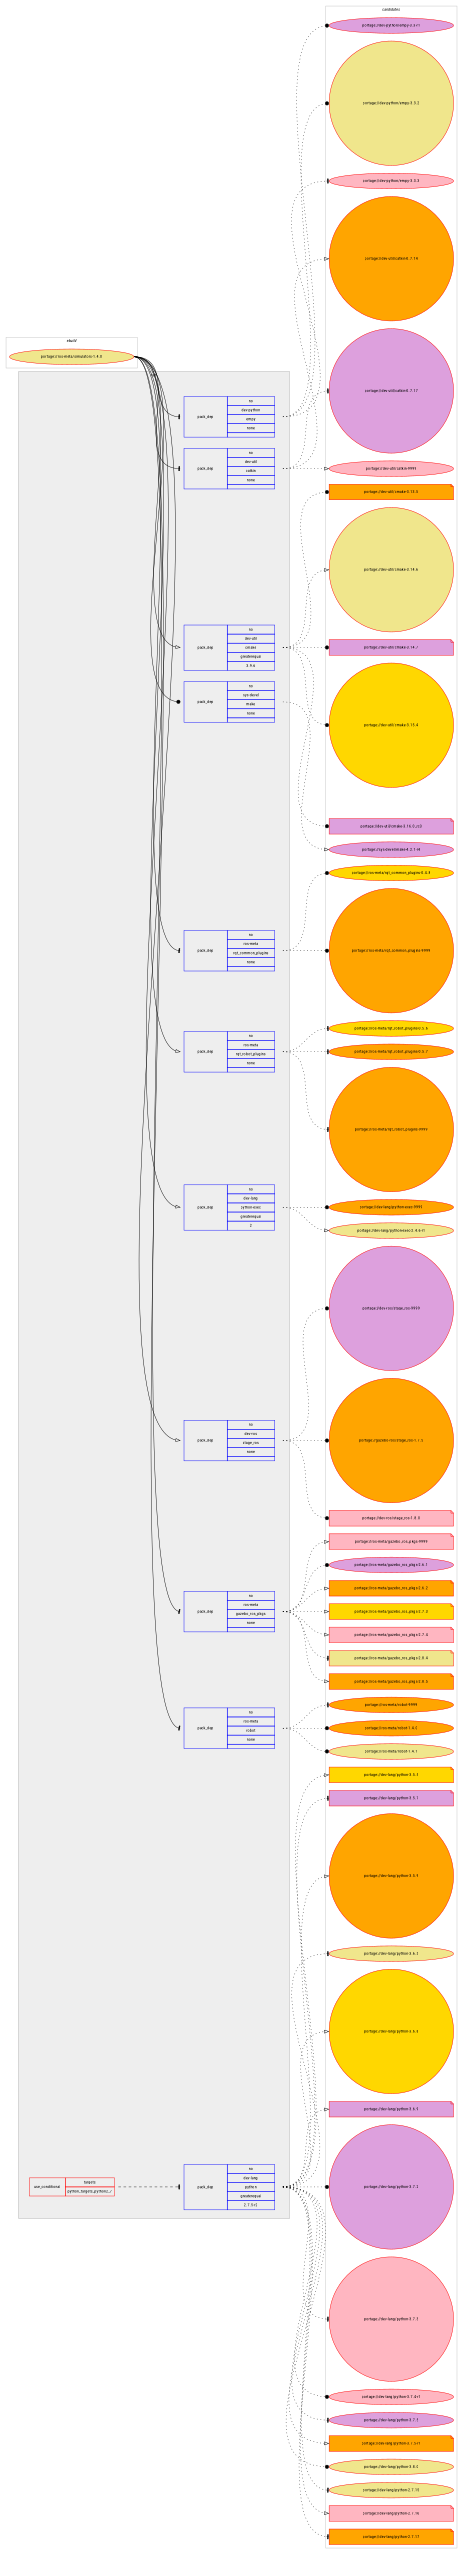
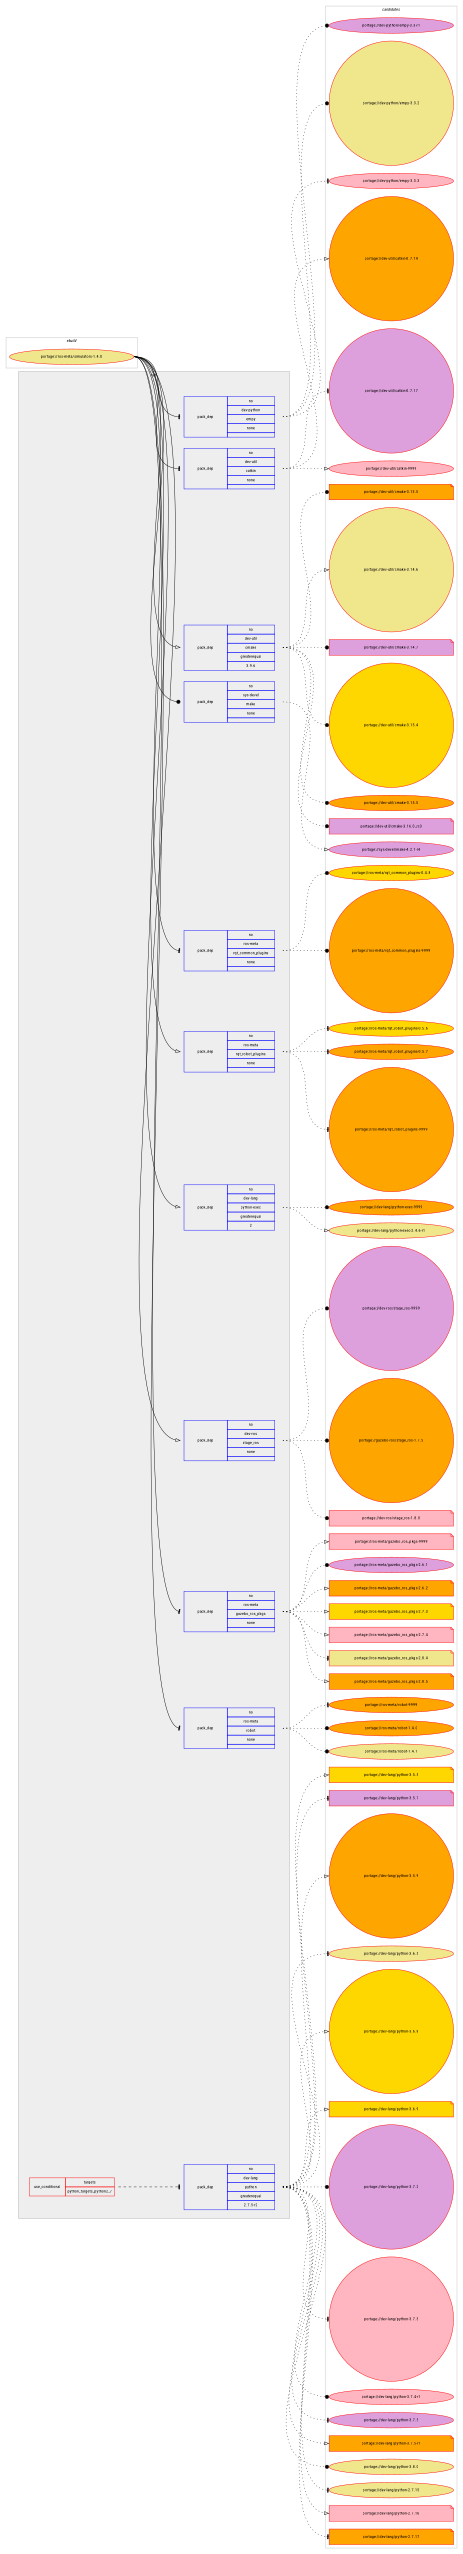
  digraph {
    compound=true
    concentrate=true
    fontname="Roboto Condensed"
    fontsize=10
    newrank=true
    rankdir=LR
    ranksep=1.5
    node [color=red fillcolor=orange fontname="Roboto Condensed" fontsize=10 shape=ellipse style=filled]
    edge [arrowhead=onormal fontname="Roboto Condensed" headport=w style=dotted tailport=e weight=100]
    n1 [fillcolor=khaki label="portage://ros-meta/simulators-1.4.0" width=4]
    n2 [color=blue label=<<TABLE BORDER="0" CELLBORDER="1" CELLSPACING="0" CELLPADDING="4" WIDTH="220"><TR><TD ROWSPAN="6" CELLPADDING="30">pack_dep</TD></TR><TR><TD WIDTH="110">no</TD></TR><TR><TD>dev-python</TD></TR><TR><TD>empy</TD></TR><TR><TD>none</TD></TR><TR><TD></TD></TR></TABLE>> shape=none fillcolor="" style=""]
    n3 [color=blue label=<<TABLE BORDER="0" CELLBORDER="1" CELLSPACING="0" CELLPADDING="4" WIDTH="220"><TR><TD ROWSPAN="6" CELLPADDING="30">pack_dep</TD></TR><TR><TD WIDTH="110">no</TD></TR><TR><TD>dev-util</TD></TR><TR><TD>catkin</TD></TR><TR><TD>none</TD></TR><TR><TD></TD></TR></TABLE>> shape=none fillcolor="" style=""]
    n4 [color=blue label=<<TABLE BORDER="0" CELLBORDER="1" CELLSPACING="0" CELLPADDING="4" WIDTH="220"><TR><TD ROWSPAN="6" CELLPADDING="30">pack_dep</TD></TR><TR><TD WIDTH="110">no</TD></TR><TR><TD>dev-util</TD></TR><TR><TD>cmake</TD></TR><TR><TD>greaterequal</TD></TR><TR><TD>3.9.6</TD></TR></TABLE>> shape=none fillcolor="" style=""]
    n5 [color=blue label=<<TABLE BORDER="0" CELLBORDER="1" CELLSPACING="0" CELLPADDING="4" WIDTH="220"><TR><TD ROWSPAN="6" CELLPADDING="30">pack_dep</TD></TR><TR><TD WIDTH="110">no</TD></TR><TR><TD>sys-devel</TD></TR><TR><TD>make</TD></TR><TR><TD>none</TD></TR><TR><TD></TD></TR></TABLE>> shape=none fillcolor="" style=""]
    n6 [color=blue label=<<TABLE BORDER="0" CELLBORDER="1" CELLSPACING="0" CELLPADDING="4" WIDTH="220"><TR><TD ROWSPAN="6" CELLPADDING="30">pack_dep</TD></TR><TR><TD WIDTH="110">no</TD></TR><TR><TD>dev-lang</TD></TR><TR><TD>python</TD></TR><TR><TD>greaterequal</TD></TR><TR><TD>2.7.5-r2</TD></TR></TABLE>> shape=none fillcolor="" style=""]
    n7 [label=<<TABLE BORDER="0" CELLBORDER="1" CELLSPACING="0" CELLPADDING="4"><TR><TD ROWSPAN="3" CELLPADDING="10">use_conditional</TD></TR><TR><TD>targets</TD></TR><TR><TD>python_targets_python2_7</TD></TR></TABLE>> shape=none fillcolor="" style=""]
    n8 [color=blue label=<<TABLE BORDER="0" CELLBORDER="1" CELLSPACING="0" CELLPADDING="4" WIDTH="220"><TR><TD ROWSPAN="6" CELLPADDING="30">pack_dep</TD></TR><TR><TD WIDTH="110">no</TD></TR><TR><TD>ros-meta</TD></TR><TR><TD>rqt_robot_plugins</TD></TR><TR><TD>none</TD></TR><TR><TD></TD></TR></TABLE>> shape=none fillcolor="" style=""]
    n9 [color=blue label=<<TABLE BORDER="0" CELLBORDER="1" CELLSPACING="0" CELLPADDING="4" WIDTH="220"><TR><TD ROWSPAN="6" CELLPADDING="30">pack_dep</TD></TR><TR><TD WIDTH="110">no</TD></TR><TR><TD>dev-lang</TD></TR><TR><TD>python-exec</TD></TR><TR><TD>greaterequal</TD></TR><TR><TD>2</TD></TR></TABLE>> shape=none fillcolor="" style=""]
    n10 [color=blue label=<<TABLE BORDER="0" CELLBORDER="1" CELLSPACING="0" CELLPADDING="4" WIDTH="220"><TR><TD ROWSPAN="6" CELLPADDING="30">pack_dep</TD></TR><TR><TD WIDTH="110">no</TD></TR><TR><TD>dev-ros</TD></TR><TR><TD>stage_ros</TD></TR><TR><TD>none</TD></TR><TR><TD></TD></TR></TABLE>> shape=none fillcolor="" style=""]
    n11 [color=blue label=<<TABLE BORDER="0" CELLBORDER="1" CELLSPACING="0" CELLPADDING="4" WIDTH="220"><TR><TD ROWSPAN="6" CELLPADDING="30">pack_dep</TD></TR><TR><TD WIDTH="110">no</TD></TR><TR><TD>ros-meta</TD></TR><TR><TD>gazebo_ros_pkgs</TD></TR><TR><TD>none</TD></TR><TR><TD></TD></TR></TABLE>> shape=none fillcolor="" style=""]
    n12 [color=blue label=<<TABLE BORDER="0" CELLBORDER="1" CELLSPACING="0" CELLPADDING="4" WIDTH="220"><TR><TD ROWSPAN="6" CELLPADDING="30">pack_dep</TD></TR><TR><TD WIDTH="110">no</TD></TR><TR><TD>ros-meta</TD></TR><TR><TD>robot</TD></TR><TR><TD>none</TD></TR><TR><TD></TD></TR></TABLE>> shape=none fillcolor="" style=""]
    n13 [color=blue label=<<TABLE BORDER="0" CELLBORDER="1" CELLSPACING="0" CELLPADDING="4" WIDTH="220"><TR><TD ROWSPAN="6" CELLPADDING="30">pack_dep</TD></TR><TR><TD WIDTH="110">no</TD></TR><TR><TD>ros-meta</TD></TR><TR><TD>rqt_common_plugins</TD></TR><TR><TD>none</TD></TR><TR><TD></TD></TR></TABLE>> shape=none fillcolor="" style=""]
    n14 [fillcolor=plum label="portage://dev-python/empy-3.3-r1" width=4]
    n15 [fillcolor=khaki label="portage://dev-python/empy-3.3.2" shape=circle width=4]
    n16 [fillcolor=lightpink label="portage://dev-python/empy-3.3.3" width=4]
    n17 [label="portage://dev-util/catkin-0.7.14" shape=circle width=4]
    n18 [fillcolor=plum label="portage://dev-util/catkin-0.7.17" shape=circle width=4]
    n19 [fillcolor=lightpink label="portage://dev-util/catkin-9999" width=4]
    n20 [label="portage://dev-util/cmake-3.13.5" shape=note width=4]
    n21 [fillcolor=khaki label="portage://dev-util/cmake-3.14.6" shape=circle width=4]
    n22 [fillcolor=plum label="portage://dev-util/cmake-3.14.7" shape=note width=4]
    n23 [fillcolor=gold label="portage://dev-util/cmake-3.15.4" shape=circle width=4]
+   n24 [label="portage://dev-util/cmake-3.15.5" width=4]
    n25 [fillcolor=plum label="portage://dev-util/cmake-3.16.0_rc3" shape=note width=4]
    n26 [fillcolor=khaki label="portage://dev-lang/python-2.7.15" width=4]
    n27 [fillcolor=lightpink label="portage://dev-lang/python-2.7.16" shape=note width=4]
    n28 [label="portage://dev-lang/python-2.7.17" shape=note width=4]
    n29 [fillcolor=gold label="portage://dev-lang/python-3.5.5" shape=note width=4]
    n30 [fillcolor=plum label="portage://dev-lang/python-3.5.7" shape=note width=4]
    n31 [label="portage://dev-lang/python-3.5.9" shape=circle width=4]
    n32 [fillcolor=khaki label="portage://dev-lang/python-3.6.5" width=4]
    n33 [fillcolor=gold label="portage://dev-lang/python-3.6.8" shape=circle width=4]
-   n34 [fillcolor=plum label="portage://dev-lang/python-3.6.9" shape=note width=4]
+   n34 [fillcolor=gold label="portage://dev-lang/python-3.6.9" shape=note width=4]
    n35 [fillcolor=plum label="portage://dev-lang/python-3.7.2" shape=circle width=4]
    n36 [fillcolor=lightpink label="portage://dev-lang/python-3.7.3" shape=circle width=4]
    n37 [fillcolor=lightpink label="portage://dev-lang/python-3.7.4-r1" width=4]
    n38 [fillcolor=plum label="portage://dev-lang/python-3.7.5" width=4]
    n39 [label="portage://dev-lang/python-3.7.5-r1" shape=note width=4]
    n40 [fillcolor=khaki label="portage://dev-lang/python-3.8.0" width=4]
    n41 [fillcolor=plum label="portage://sys-devel/make-4.2.1-r4" width=4]
    n42 [fillcolor=khaki label="portage://dev-lang/python-exec-2.4.6-r1" width=4]
    n43 [label="portage://dev-lang/python-exec-9999" width=4]
    n44 [label="portage://gazebo-ros/stage_ros-1.7.5" shape=circle width=4]
    n45 [fillcolor=lightpink label="portage://dev-ros/stage_ros-1.8.0" shape=note width=4]
    n46 [fillcolor=plum label="portage://dev-ros/stage_ros-9999" shape=circle width=4]
    n47 [fillcolor=plum label="portage://ros-meta/gazebo_ros_pkgs-2.6.1" width=4]
    n48 [label="portage://ros-meta/gazebo_ros_pkgs-2.6.2" shape=note width=4]
    n49 [fillcolor=gold label="portage://ros-meta/gazebo_ros_pkgs-2.7.3" shape=note width=4]
    n50 [fillcolor=lightpink label="portage://ros-meta/gazebo_ros_pkgs-2.7.4" shape=note width=4]
    n51 [fillcolor=khaki label="portage://ros-meta/gazebo_ros_pkgs-2.8.4" shape=note width=4]
    n52 [label="portage://ros-meta/gazebo_ros_pkgs-2.8.5" shape=note width=4]
    n53 [fillcolor=lightpink label="portage://ros-meta/gazebo_ros_pkgs-9999" shape=note width=4]
    n54 [label="portage://ros-meta/robot-1.4.0" width=4]
    n55 [fillcolor=khaki label="portage://ros-meta/robot-1.4.1" width=4]
    n56 [label="portage://ros-meta/robot-9999" width=4]
    n57 [fillcolor=gold label="portage://ros-meta/rqt_common_plugins-0.4.8" width=4]
    n58 [label="portage://ros-meta/rqt_common_plugins-9999" shape=circle width=4]
    n59 [fillcolor=gold label="portage://ros-meta/rqt_robot_plugins-0.5.6" width=4]
    n60 [label="portage://ros-meta/rqt_robot_plugins-0.5.7" width=4]
    n61 [label="portage://ros-meta/rqt_robot_plugins-9999" shape=circle width=4]
    subgraph cluster_1 {
      color=gray
      label=<<i>dependencies</i>>
      subgraph cluster_2 {
        color=gray
        fillcolor="#eeeeee"
        label=<<i>compile</i>>
        style=filled
        subgraph sub_3 {
          color=gray
          fillcolor="#eeeeee"
          label=<<i>compile</i>>
          style=filled
          n2
        }
        subgraph sub_4 {
          color=gray
          fillcolor="#eeeeee"
          label=<<i>compile</i>>
          style=filled
          n3
        }
        subgraph sub_5 {
          color=gray
          fillcolor="#eeeeee"
          label=<<i>compile</i>>
          style=filled
          n4
        }
        subgraph sub_6 {
          color=gray
          fillcolor="#eeeeee"
          label=<<i>compile</i>>
          style=filled
          n5
        }
      }
      subgraph cluster_7 {
        color=gray
        fillcolor="#eeeeee"
        label=<<i>compile and run</i>>
        style=filled
        subgraph sub_8 {
          color=gray
          fillcolor="#eeeeee"
          label=<<i>compile and run</i>>
          style=filled
          n7
          subgraph sub_9 {
            color=gray
            fillcolor="#eeeeee"
            label=<<i>compile and run</i>>
            style=filled
            n6
          }
        }
        subgraph sub_10 {
          color=gray
          fillcolor="#eeeeee"
          label=<<i>compile and run</i>>
          style=filled
          n8
        }
        subgraph sub_11 {
          color=gray
          fillcolor="#eeeeee"
          label=<<i>compile and run</i>>
          style=filled
          n9
        }
        subgraph sub_12 {
          color=gray
          fillcolor="#eeeeee"
          label=<<i>compile and run</i>>
          style=filled
          n10
        }
        subgraph sub_13 {
          color=gray
          fillcolor="#eeeeee"
          label=<<i>compile and run</i>>
          style=filled
          n11
        }
        subgraph sub_14 {
          color=gray
          fillcolor="#eeeeee"
          label=<<i>compile and run</i>>
          style=filled
          n12
        }
        subgraph sub_15 {
          color=gray
          fillcolor="#eeeeee"
          label=<<i>compile and run</i>>
          style=filled
          n13
        }
      }
      subgraph cluster_16 {
        color=gray
        fillcolor="#eeeeee"
        label=<<i>run</i>>
        style=filled
      }
    }
    subgraph cluster_17 {
      color=gray
      label=<<i>ebuild</i>>
      rank=same
      n1
    }
    subgraph cluster_18 {
      color=gray
      label=<<i>candidates</i>>
      rank=same
      subgraph sub_19 {
        color=black
        label=<<i>candidates</i>>
        nodesep=1
        rank=same
        n14
        n15
        n16
      }
      subgraph sub_20 {
        color=black
        label=<<i>candidates</i>>
        nodesep=1
        rank=same
        n17
        n18
        n19
      }
      subgraph sub_21 {
        color=black
        label=<<i>candidates</i>>
        nodesep=1
        rank=same
        n20
        n21
        n22
        n23
+       n24
        n25
      }
      subgraph sub_22 {
        color=black
        label=<<i>candidates</i>>
        nodesep=1
        rank=same
        n26
        n27
        n28
        n29
        n30
        n31
        n32
        n33
        n34
        n35
        n36
        n37
        n38
        n39
        n40
      }
      subgraph sub_23 {
        color=black
        label=<<i>candidates</i>>
        nodesep=1
        rank=same
        n41
      }
      subgraph sub_24 {
        color=black
        label=<<i>candidates</i>>
        nodesep=1
        rank=same
        n42
        n43
      }
      subgraph sub_25 {
        color=black
        label=<<i>candidates</i>>
        nodesep=1
        rank=same
        n44
        n45
        n46
      }
      subgraph sub_26 {
        color=black
        label=<<i>candidates</i>>
        nodesep=1
        rank=same
        n47
        n48
        n49
        n50
        n51
        n52
        n53
      }
      subgraph sub_27 {
        color=black
        label=<<i>candidates</i>>
        nodesep=1
        rank=same
        n54
        n55
        n56
      }
      subgraph sub_28 {
        color=black
        label=<<i>candidates</i>>
        nodesep=1
        rank=same
        n57
        n58
      }
      subgraph sub_29 {
        color=black
        label=<<i>candidates</i>>
        nodesep=1
        rank=same
        n59
        n60
        n61
      }
    }
    n1 -> n2 [arrowhead=tee style=solid weight=20]
    n1 -> n3 [arrowhead=tee style=solid weight=20]
    n1 -> n4 [style=solid weight=20]
    n1 -> n5 [arrowhead=dot style=solid weight=20]
    n1 -> n8 [style=solid weight=20]
    n1 -> n9 [style=solid weight=20]
    n1 -> n10 [style=solid weight=20]
    n1 -> n11 [arrowhead=tee style=solid weight=20]
    n1 -> n12 [arrowhead=tee style=solid weight=20]
    n1 -> n13 [arrowhead=tee style=solid weight=20]
    n2 -> n14 [arrowhead=dot]
    n2 -> n15 [arrowhead=dot]
    n2 -> n16 [arrowhead=tee]
    n3 -> n17
    n3 -> n18 [arrowhead=tee]
    n3 -> n19
    n4 -> n20 [arrowhead=dot]
    n4 -> n21
    n4 -> n22 [arrowhead=dot]
    n4 -> n23 [arrowhead=dot]
+   n4 -> n24 [arrowhead=dot]
    n4 -> n25 [arrowhead=dot]
    n5 -> n41
    n6 -> n26 [arrowhead=tee]
    n6 -> n27
    n6 -> n28 [arrowhead=tee]
    n6 -> n29
    n6 -> n30 [arrowhead=tee]
    n6 -> n31
    n6 -> n32 [arrowhead=tee]
    n6 -> n33
    n6 -> n34
    n6 -> n35 [arrowhead=dot]
    n6 -> n36 [arrowhead=tee]
    n6 -> n37 [arrowhead=dot]
    n6 -> n38 [arrowhead=tee]
    n6 -> n39
    n6 -> n40 [arrowhead=dot]
    n7 -> n6 [arrowhead=tee style=dashed weight=20]
    n8 -> n59 [arrowhead=tee]
    n8 -> n60 [arrowhead=tee]
    n8 -> n61 [arrowhead=tee]
    n9 -> n42
    n9 -> n43 [arrowhead=dot]
    n10 -> n44 [arrowhead=dot]
    n10 -> n45 [arrowhead=dot]
    n10 -> n46 [arrowhead=dot]
    n11 -> n47 [arrowhead=dot]
    n11 -> n48
    n11 -> n49
    n11 -> n50
    n11 -> n51 [arrowhead=tee]
    n11 -> n52
    n11 -> n53
    n12 -> n54 [arrowhead=dot]
    n12 -> n55 [arrowhead=dot]
    n12 -> n56 [arrowhead=tee]
    n13 -> n57 [arrowhead=dot]
    n13 -> n58 [arrowhead=dot]
  }
